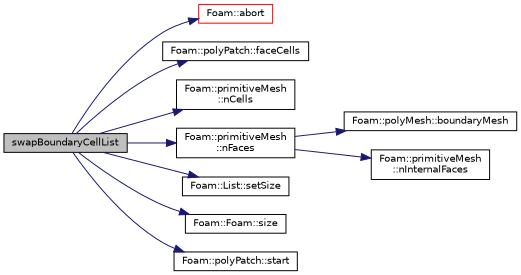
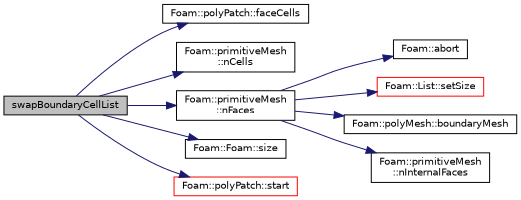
  digraph {
    rankdir=LR
    node [color=black fontname=Helvetica fontsize=10 shape=record]
    edge [color=midnightblue fontname=Helvetica fontsize=10 labelfontname=Helvetica labelfontsize=10 style=solid]
    n1 [fillcolor=grey75 fontcolor=black height=0.2 label=swapBoundaryCellList style=filled width=0.4]
-   n2 [color=red height=0.2 label="Foam::abort" width=0.4]
+   n2 [height=0.2 label="Foam::abort" width=0.4]
    n3 [height=0.2 label="Foam::polyPatch::faceCells" width=0.4]
    n4 [height=0.2 label="Foam::primitiveMesh\l::nCells" width=0.4]
    n5 [height=0.2 label="Foam::primitiveMesh\l::nFaces" width=0.4]
-   n6 [height=0.2 label="Foam::List::setSize" width=0.4]
+   n6 [color=red height=0.2 label="Foam::List::setSize" width=0.4]
    n7 [height=0.2 label="Foam::Foam::size" width=0.4]
-   n8 [height=0.2 label="Foam::polyPatch::start" width=0.4]
+   n8 [color=red height=0.2 label="Foam::polyPatch::start" width=0.4]
    n9 [height=0.2 label="Foam::polyMesh::boundaryMesh" width=0.4]
    n10 [height=0.2 label="Foam::primitiveMesh\l::nInternalFaces" width=0.4]
-   n1 -> n2
+   n5 -> n2
    n1 -> n3
    n1 -> n4
    n1 -> n5
-   n1 -> n6
+   n5 -> n6
    n1 -> n7
    n1 -> n8
    n5 -> n9
    n5 -> n10
  }
